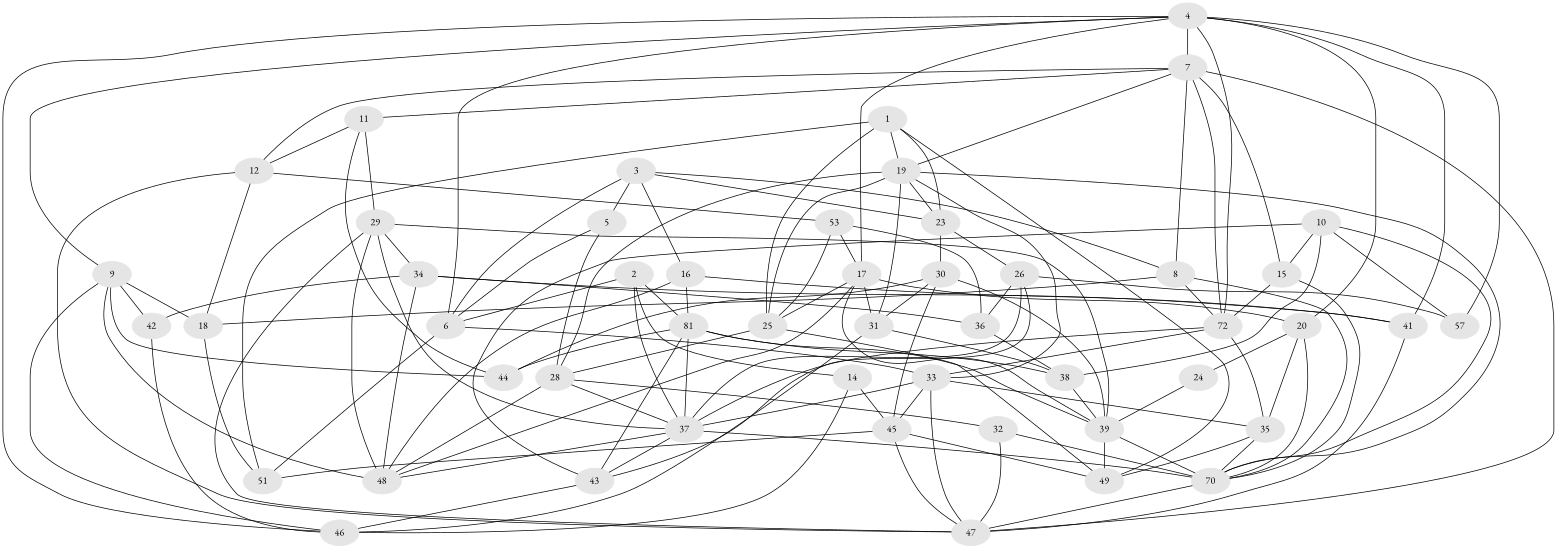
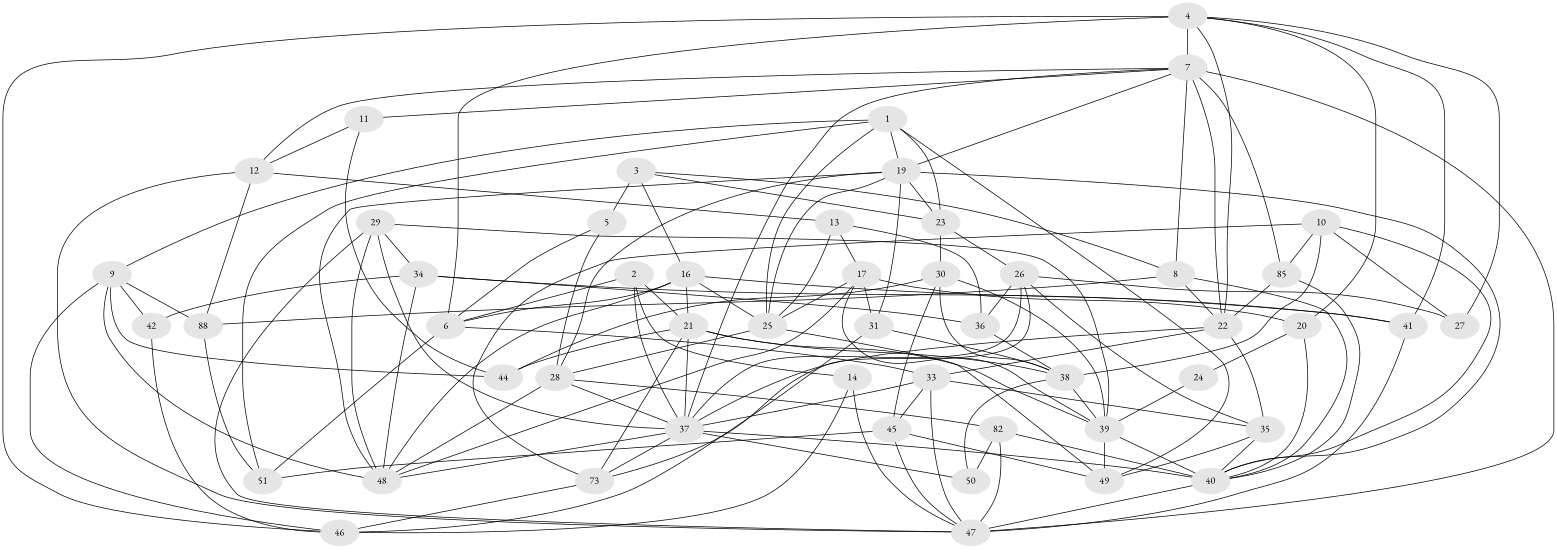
  graph {
    fontname="EB Garamond"
    node [color=gray90 fontname="EB Garamond" style=filled]
    edge [fontname="EB Garamond" weight=1.0]
    1
    9
    19
    23
    25
    49
    51
    46
-   18
+   18 [label=88]
    42
    44
    48
    28
-   40 [label=70]
+   40
    31
    26
    30
    2
    6
    14
-   21 [label=81]
+   21
    37
    33
    47
    38
-   43
+   43 [label=73]
    39
+   50
    3
    5
    8
    16
-   22 [label=72]
+   22
    41
    4
    7
    17
    20
-   27 [label=57]
+   27
    11
    12
-   15
+   15 [label=85]
    24
    35
    36
-   32
+   32 [label=82]
    45
    29
-   13 [label=53]
+   13
    10
    34
-   4 -- 9
+   1 -- 9
    1 -- 19
    1 -- 23
    1 -- 25
    1 -- 49
    1 -- 51
    9 -- 46
    9 -- 18
    9 -- 42
    9 -- 44
    9 -- 48
    19 -- 23
    19 -- 25
-   19 -- 33 [weight=2.0]
+   19 -- 48 [weight=2.0]
    19 -- 28
    19 -- 40
    19 -- 31
    23 -- 26
    23 -- 30 [weight=2.0]
    25 -- 49
    25 -- 28
    18 -- 51
    42 -- 46
    28 -- 48
    28 -- 37
    28 -- 32
    40 -- 47 [weight=3.0]
    31 -- 46
    31 -- 38
    26 -- 37
    26 -- 43
    26 -- 27
    26 -- 36 [weight=2.0]
    30 -- 44
-   30 -- 31
+   30 -- 38
    30 -- 39
    30 -- 45
    2 -- 6
    2 -- 14 [weight=2.0]
    2 -- 21
    2 -- 37
    6 -- 51
    6 -- 33
    14 -- 46
-   14 -- 45
+   14 -- 47
    21 -- 44
    21 -- 37
    21 -- 38
    21 -- 43
    21 -- 39
    37 -- 48
    37 -- 40
    37 -- 43
+   37 -- 50
    33 -- 37
    33 -- 47 [weight=2.0]
    33 -- 35
    33 -- 45
    38 -- 39
+   38 -- 50
    43 -- 46
    39 -- 49
    39 -- 40
    3 -- 23
-   3 -- 6
+   16 -- 6
    3 -- 5 [weight=2.0]
    3 -- 8
    3 -- 16
    5 -- 28
    5 -- 6
    8 -- 18
    8 -- 40
    8 -- 22
+   16 -- 25
    16 -- 48
    16 -- 21
    16 -- 41
    22 -- 37
    22 -- 33
    22 -- 35
    41 -- 47
    4 -- 46
    4 -- 6
    4 -- 22
    4 -- 41
    4 -- 7
-   4 -- 17
    4 -- 20
    4 -- 27
    7 -- 19
+   7 -- 37
    7 -- 47
    7 -- 8
    7 -- 22
    7 -- 11
    7 -- 12
    7 -- 15 [weight=2.0]
    17 -- 25
    17 -- 48
    17 -- 31 [weight=2.0]
    17 -- 39
    17 -- 20
    20 -- 40
    20 -- 24
-   20 -- 35
+   26 -- 35
    11 -- 44
    11 -- 12
-   11 -- 29
    12 -- 18
    12 -- 47
    12 -- 13
    15 -- 40
    15 -- 22
    24 -- 39
    35 -- 49
    35 -- 40
    36 -- 38
    32 -- 40
    32 -- 47
+   32 -- 50
    45 -- 49
    45 -- 51
    45 -- 47
    29 -- 48
    29 -- 37
    29 -- 47
    29 -- 39
    29 -- 34
    13 -- 25
    13 -- 17
    13 -- 36
    10 -- 40
    10 -- 38
    10 -- 43
    10 -- 27
    10 -- 15
    34 -- 42
    34 -- 48 [weight=2.0]
    34 -- 41
    34 -- 36
  }
